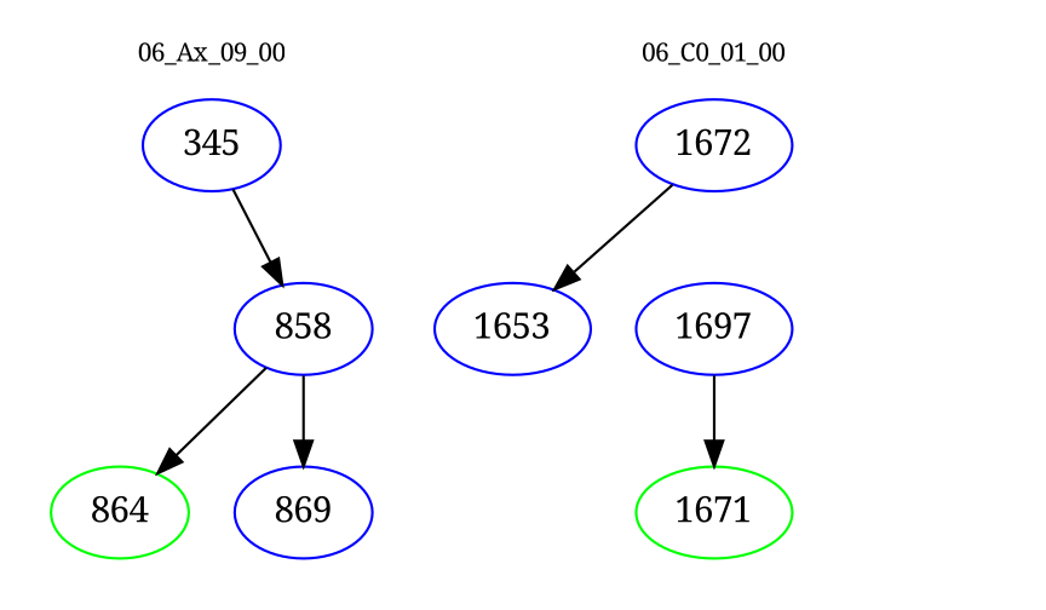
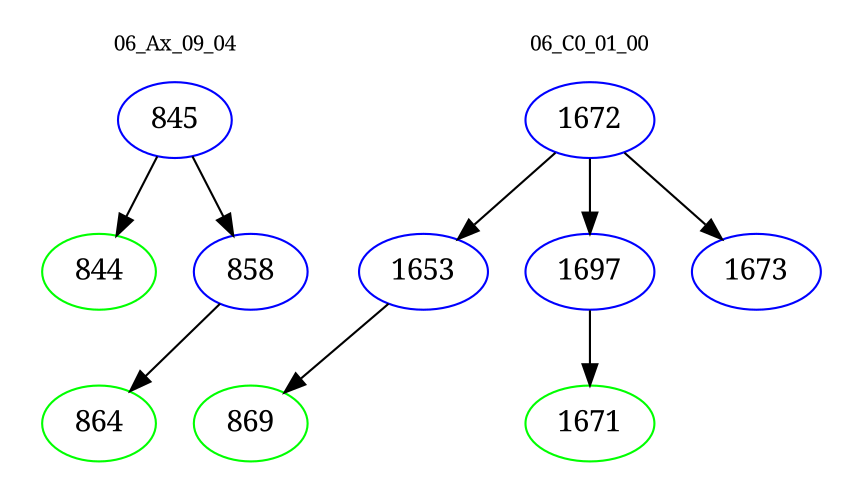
  digraph {
    fontname="Noto Serif"
    node [color=blue fontname="Noto Serif"]
    edge [color=black fontname="Noto Serif"]
-   n1 [label=345]
+   n1 [label=845]
+   n2 [color=green label=844]
    n3 [label=858]
    n4 [color=green label=864]
-   n5 [label=869]
+   n5 [color=green label=869]
    n6 [label=1672]
    n7 [label=1653]
    n8 [label=1697]
+   n9 [label=1673]
    n10 [color=green label=1671]
    subgraph cluster_1 {
      color=white
      fontsize=10
-     label="06_Ax_09_00"
+     label="06_Ax_09_04"
      n1
+     n2
      n3
      n4
      n5
    }
    subgraph cluster_2 {
      color=white
      fontsize=10
      label="06_C0_01_00"
      n6
      n7
      n8
+     n9
      n10
    }
+   n1 -> n2
    n1 -> n3
    n3 -> n4
-   n3 -> n5
+   n7 -> n5
    n6 -> n7
+   n6 -> n8
+   n6 -> n9
    n8 -> n10
  }
